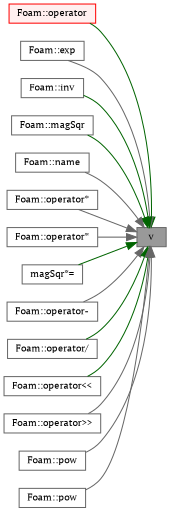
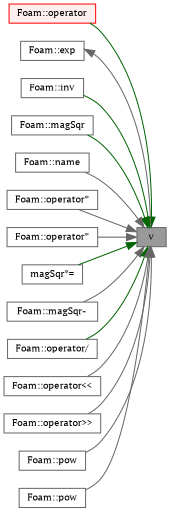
  digraph {
    fontname="PT Serif"
    rankdir=RL
    node [color=grey40 fillcolor=white fontname="PT Serif" fontsize=10 shape=box style=filled]
    edge [color=gray40 dir=back fontname="PT Serif" fontsize=10 labelfontname=Helvetica labelfontsize=10 style=solid]
    n1 [color=gray40 fillcolor=grey60 fontcolor=black height=0.2 label=v width=0.4]
    n2 [color=red fillcolor="#FFF0F0" height=0.2 label="Foam::operator" width=0.4]
    n3 [height=0.2 label="Foam::exp" width=0.4]
    n4 [height=0.2 label="Foam::inv" width=0.4]
    n5 [height=0.2 label="Foam::magSqr" width=0.4]
    n6 [height=0.2 label="Foam::name" width=0.4]
    n7 [height=0.2 label="Foam::operator*" width=0.4]
    n8 [height=0.2 label="Foam::operator*" width=0.4]
    n9 [height=0.2 label="magSqr*=" width=0.4]
-   n10 [height=0.2 label="Foam::operator-" width=0.4]
+   n10 [height=0.2 label="Foam::magSqr-" width=0.4]
    n11 [height=0.2 label="Foam::operator/" width=0.4]
    n12 [height=0.2 label="Foam::operator\<\<" width=0.4]
    n13 [height=0.2 label="Foam::operator\>\>" width=0.4]
    n14 [height=0.2 label="Foam::pow" width=0.4]
    n15 [height=0.2 label="Foam::pow" width=0.4]
    n1 -> n2 [color=darkgreen]
-   n1 -> n3
+   n3 -> n1
    n1 -> n4 [color=darkgreen]
    n1 -> n5 [color=darkgreen]
    n1 -> n6
    n1 -> n7
    n1 -> n8
    n1 -> n9 [color=darkgreen]
    n1 -> n10
    n1 -> n11 [color=darkgreen]
-   n1 -> n12 [color=darkgreen]
+   n1 -> n12
    n1 -> n13
    n1 -> n14
    n1 -> n15
  }
